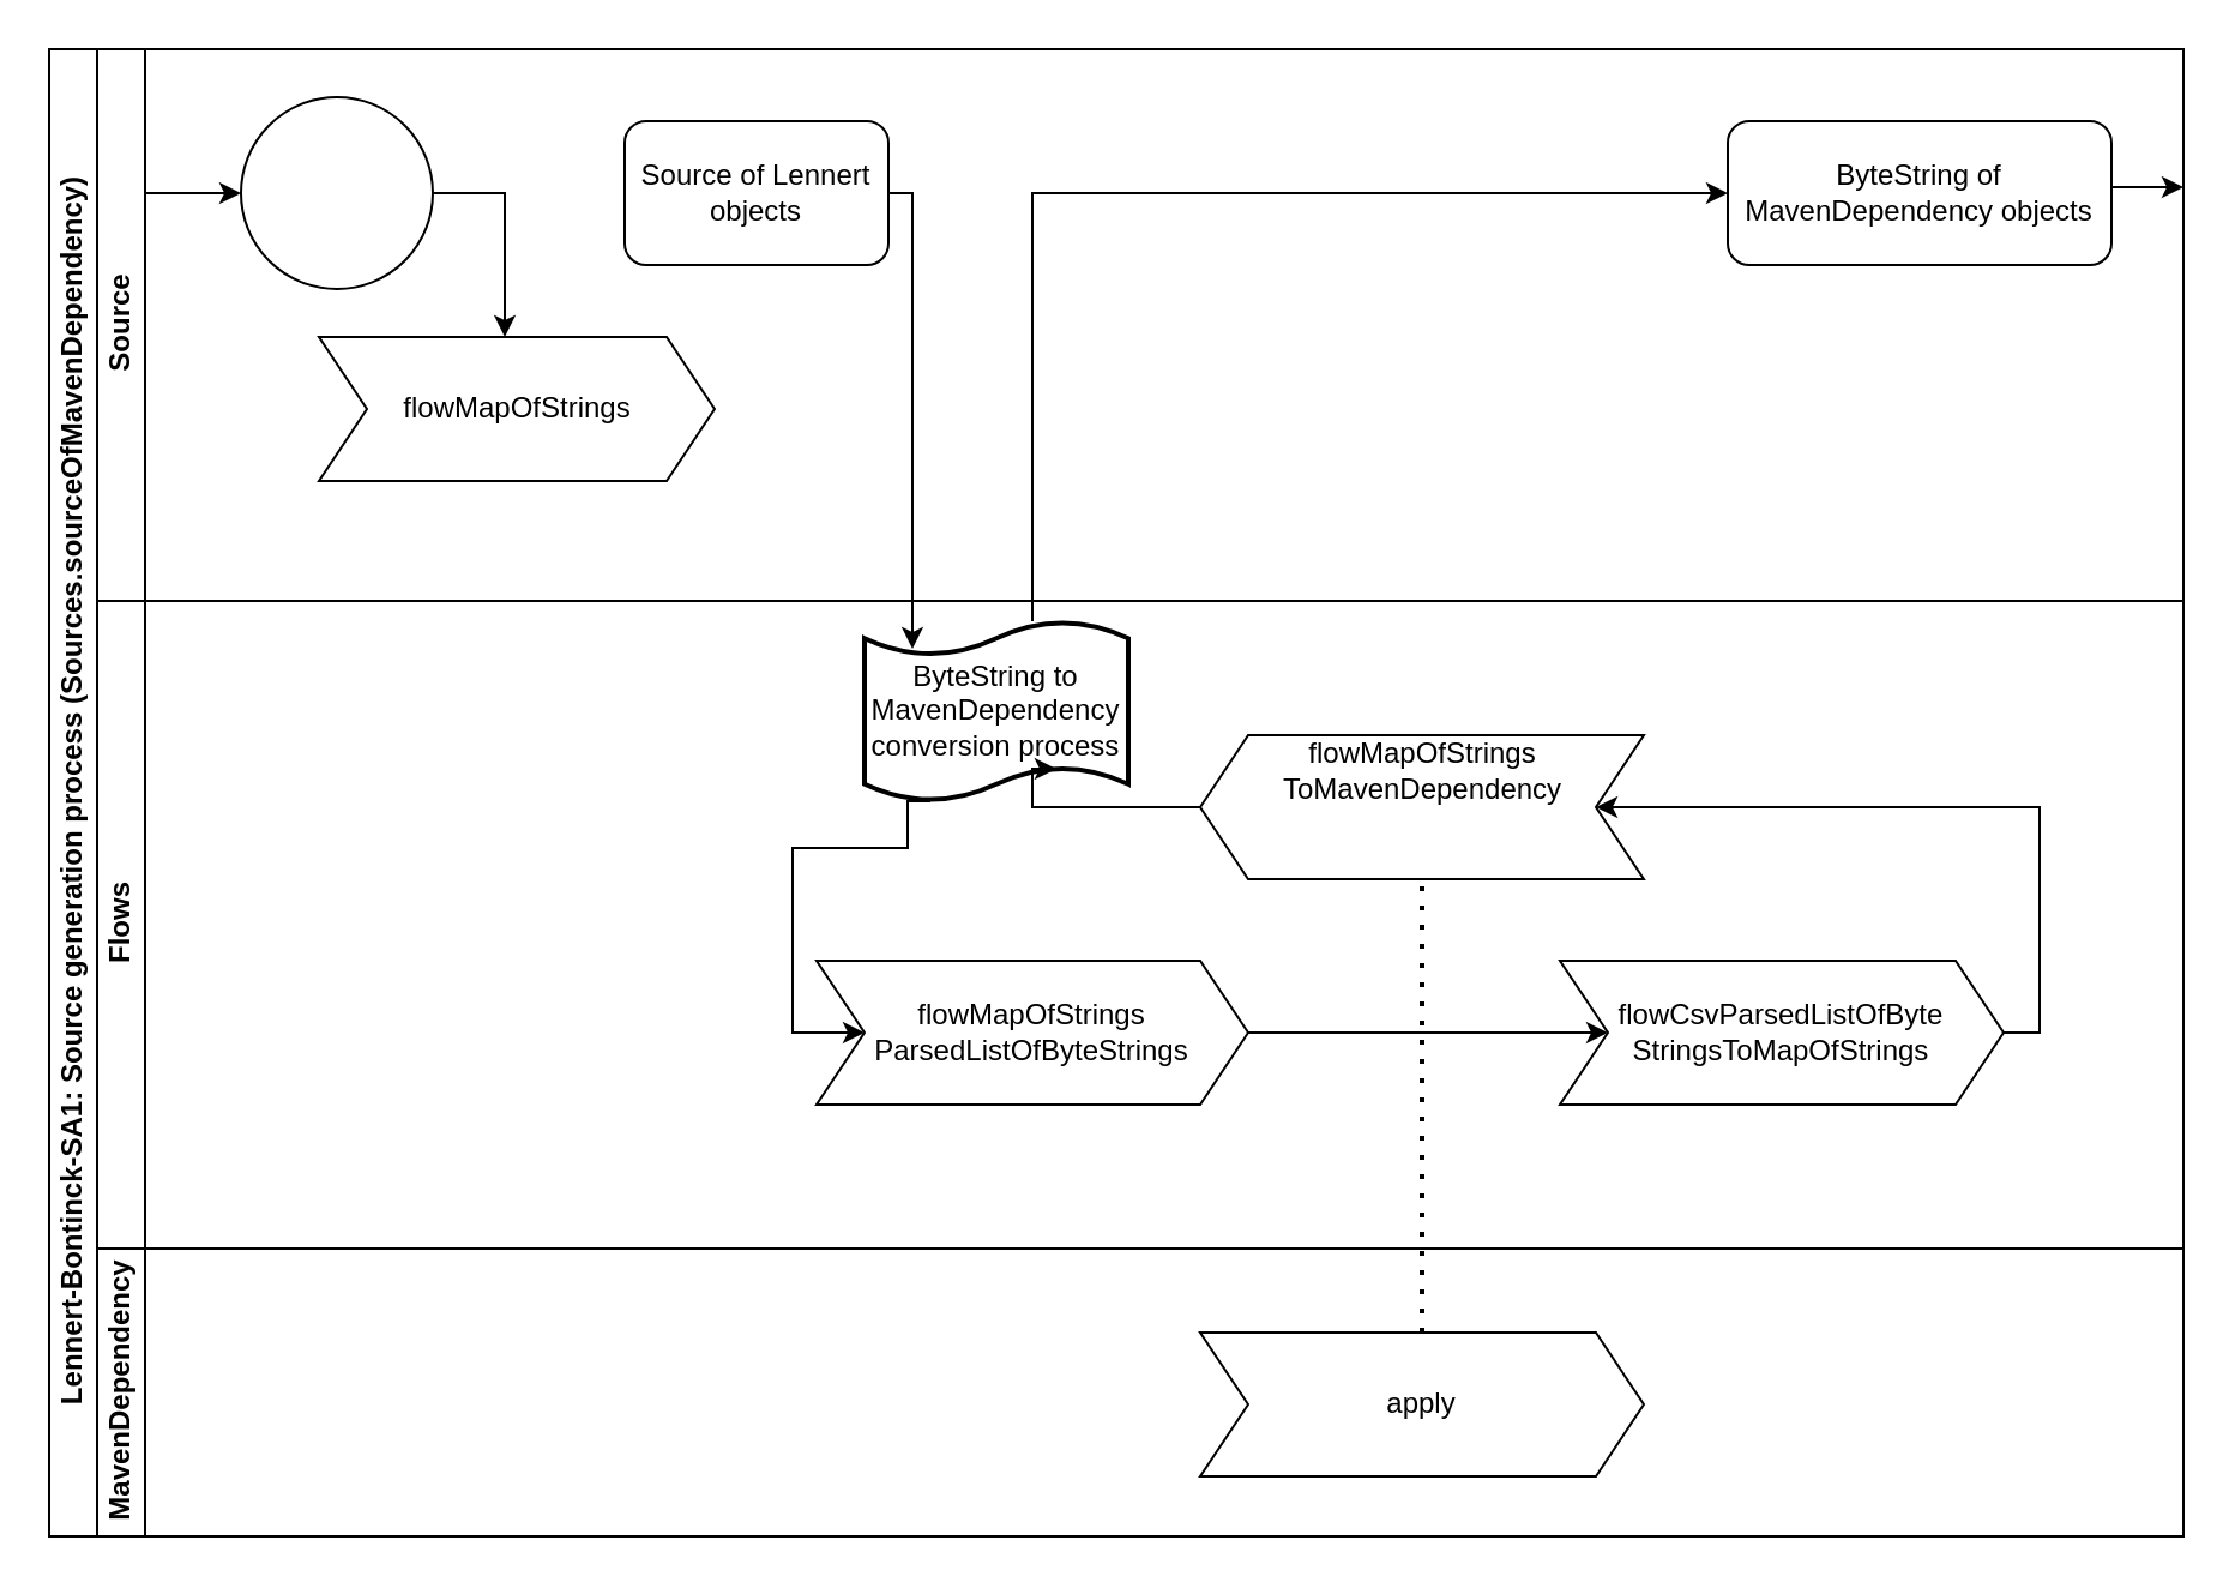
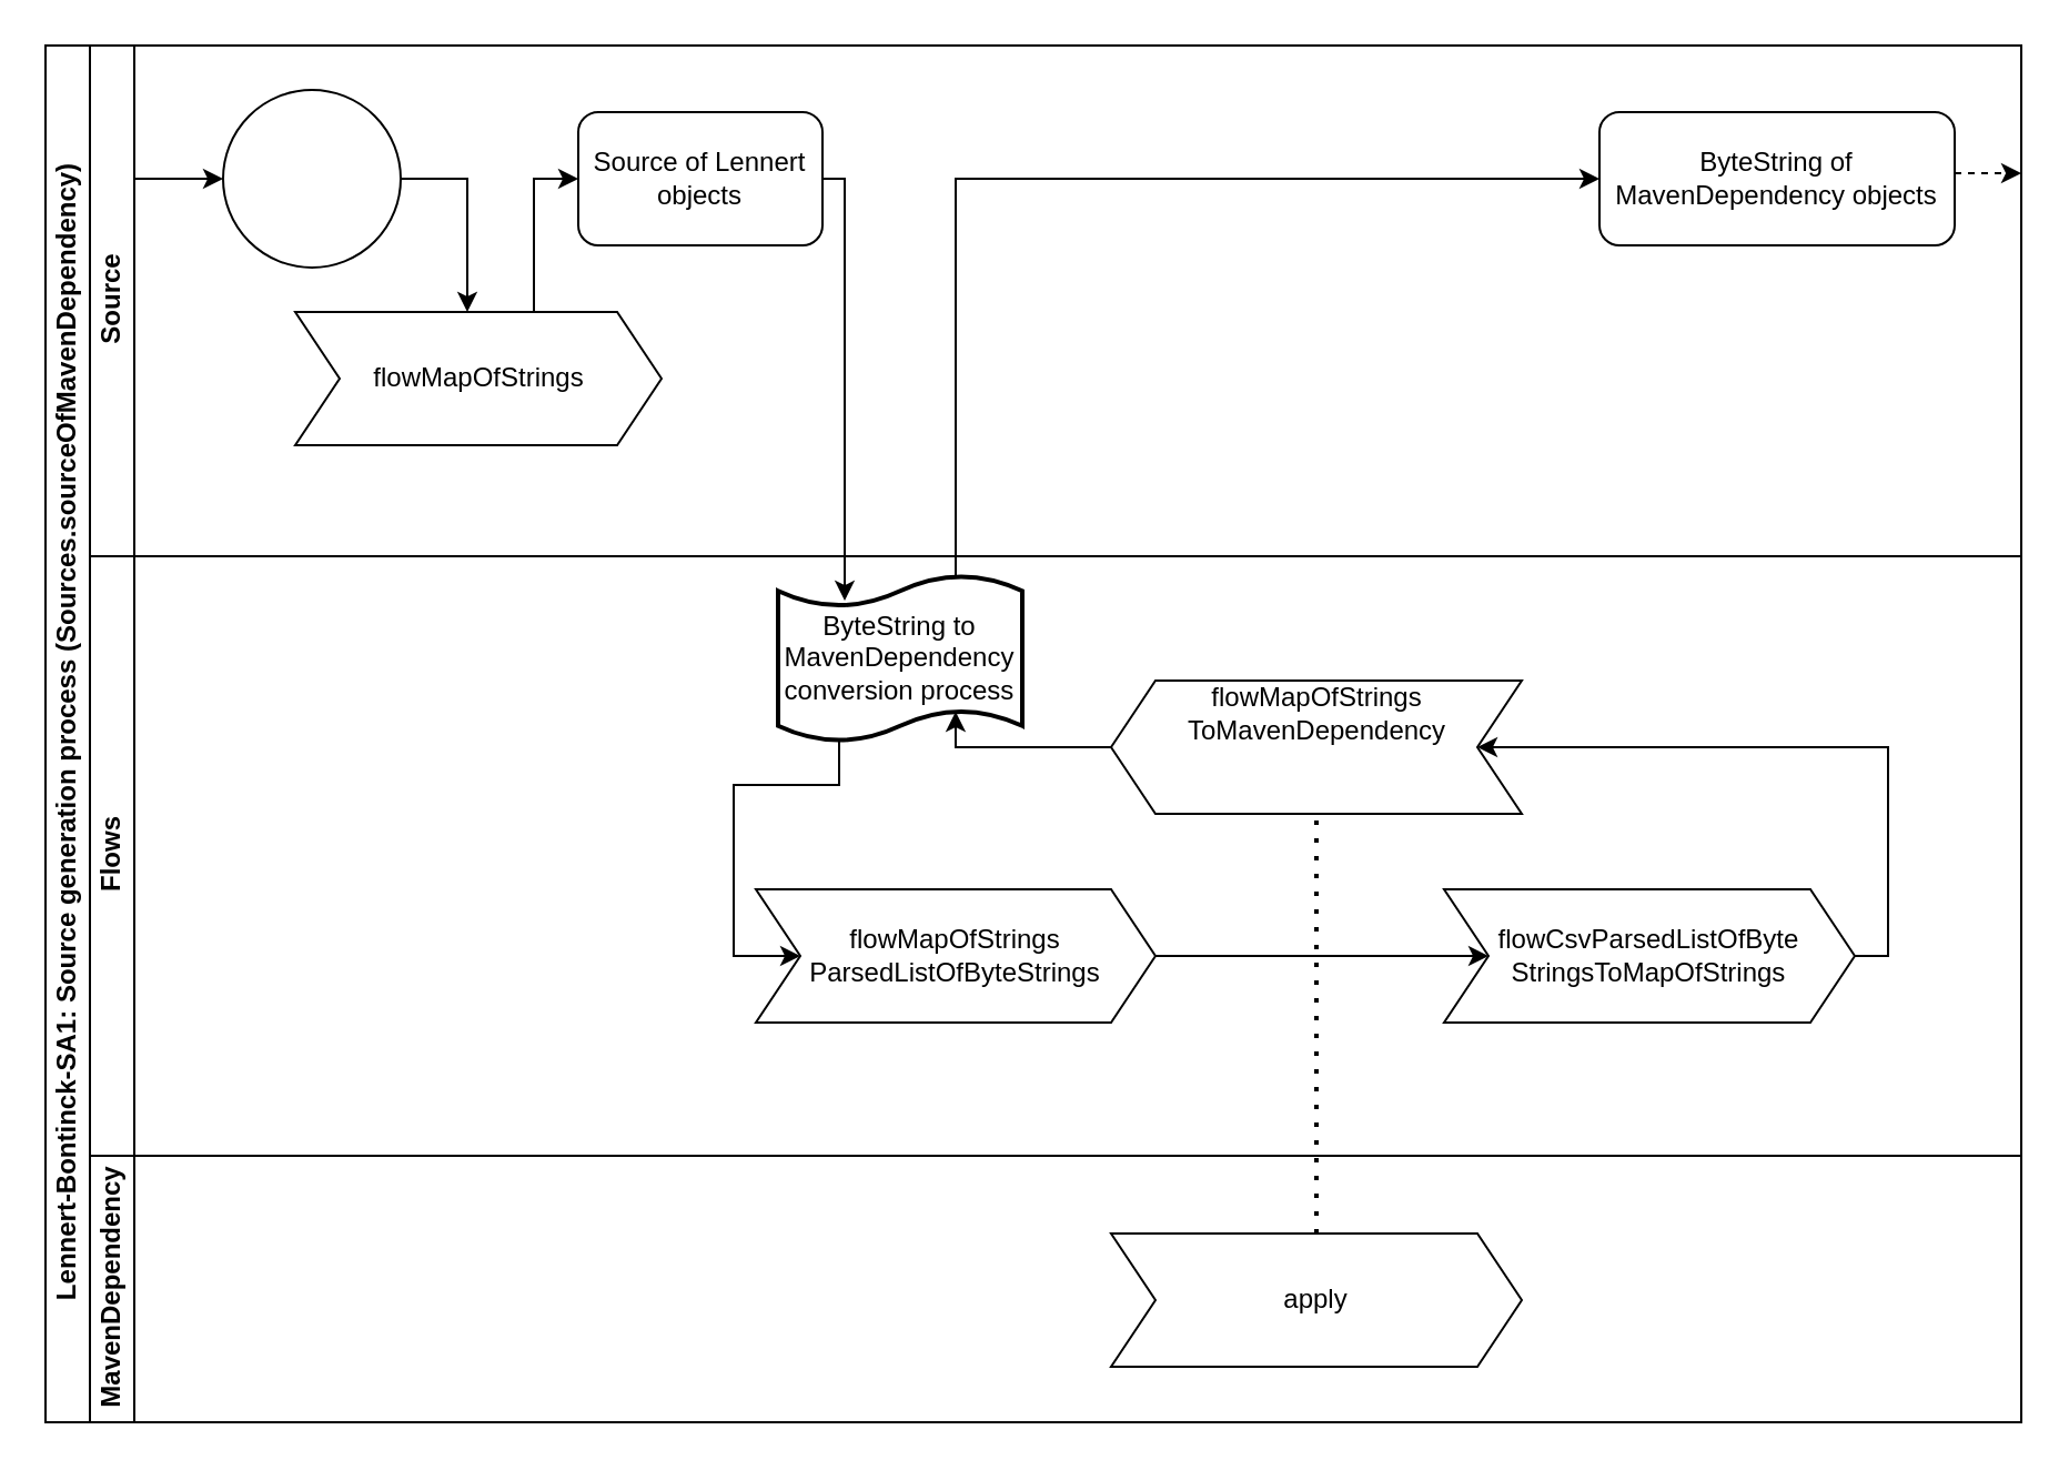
  <mxCell id="0" />
  <mxCell id="1" parent="0" />
  <mxCell id="2" value="Lennert-Bontinck-SA1: Source generation process (Sources.sourceOfMavenDependency)" style="swimlane;html=1;childLayout=stackLayout;resizeParent=1;resizeParentMax=0;horizontal=0;startSize=20;horizontalStack=0;" parent="1" vertex="1"><mxGeometry x="20" y="20" width="890" height="620" as="geometry" /></mxCell>
  <mxCell id="3" style="edgeStyle=orthogonalEdgeStyle;rounded=0;orthogonalLoop=1;jettySize=auto;html=1;" parent="2" source="6" edge="1"><mxGeometry relative="1" as="geometry"><mxPoint x="360" y="250" as="targetPoint" /><Array as="points"><mxPoint x="360" y="60" /></Array></mxGeometry></mxCell>
  <mxCell id="4" style="edgeStyle=orthogonalEdgeStyle;rounded=0;orthogonalLoop=1;jettySize=auto;html=1;entryX=0;entryY=0.5;entryDx=0;entryDy=0;" parent="2" source="17" target="8" edge="1"><mxGeometry relative="1" as="geometry"><Array as="points"><mxPoint x="410" y="60" /></Array></mxGeometry></mxCell>
  <mxCell id="5" value="Source" style="swimlane;html=1;startSize=20;horizontal=0;" parent="2" vertex="1"><mxGeometry x="20" width="870" height="230" as="geometry" /></mxCell>
  <mxCell id="6" value="Source of Lennert objects" style="rounded=1;whiteSpace=wrap;html=1;" parent="5" vertex="1"><mxGeometry x="220" y="30" width="110" height="60" as="geometry" /></mxCell>
- <mxCell id="7" style="edgeStyle=orthogonalEdgeStyle;rounded=0;orthogonalLoop=1;jettySize=auto;html=1;entryX=1;entryY=0.25;entryDx=0;entryDy=0;" parent="5" source="8" target="5" edge="1"><mxGeometry relative="1" as="geometry"><Array as="points"><mxPoint x="860" y="58" /></Array></mxGeometry></mxCell>
+ <mxCell id="7" style="edgeStyle=orthogonalEdgeStyle;rounded=0;orthogonalLoop=1;jettySize=auto;html=1;entryX=1;entryY=0.25;entryDx=0;entryDy=0;dashed=1;" parent="5" source="8" target="5" edge="1"><mxGeometry relative="1" as="geometry"><Array as="points"><mxPoint x="860" y="58" /></Array></mxGeometry></mxCell>
  <mxCell id="8" value="ByteString of MavenDependency objects" style="rounded=1;whiteSpace=wrap;html=1;" parent="5" vertex="1"><mxGeometry x="680" y="30" width="160" height="60" as="geometry" /></mxCell>
  <mxCell id="9" value="" style="ellipse;whiteSpace=wrap;html=1;aspect=fixed;fontSize=9;" parent="5" vertex="1"><mxGeometry x="60" y="20" width="80" height="80" as="geometry" /></mxCell>
  <mxCell id="10" value="" style="endArrow=classic;html=1;fontSize=9;entryX=0;entryY=0.5;entryDx=0;entryDy=0;" parent="5" target="9" edge="1"><mxGeometry width="50" height="50" relative="1" as="geometry"><mxPoint x="20" y="60" as="sourcePoint" /><mxPoint x="320" y="200" as="targetPoint" /></mxGeometry></mxCell>
  <mxCell id="11" value="&lt;br&gt;" style="text;html=1;strokeColor=none;fillColor=none;align=center;verticalAlign=middle;whiteSpace=wrap;rounded=0;fontSize=9;" parent="5" vertex="1"><mxGeometry x="155" y="190" width="40" height="20" as="geometry" /></mxCell>
+ <mxCell id="12" style="edgeStyle=orthogonalEdgeStyle;rounded=0;orthogonalLoop=1;jettySize=auto;html=1;entryX=0;entryY=0.5;entryDx=0;entryDy=0;" parent="5" source="13" target="6" edge="1"><mxGeometry relative="1" as="geometry"><Array as="points"><mxPoint x="200" y="60" /></Array></mxGeometry></mxCell>
  <mxCell id="13" value="flowMapOfStrings" style="shape=step;perimeter=stepPerimeter;whiteSpace=wrap;html=1;fixedSize=1;" parent="5" vertex="1"><mxGeometry x="92.5" y="120" width="165" height="60" as="geometry" /></mxCell>
  <mxCell id="14" value="" style="endArrow=classic;html=1;exitX=1;exitY=0.5;exitDx=0;exitDy=0;rounded=0;" parent="5" source="9" edge="1"><mxGeometry width="50" height="50" relative="1" as="geometry"><mxPoint x="420" y="310" as="sourcePoint" /><mxPoint x="170" y="120" as="targetPoint" /><Array as="points"><mxPoint x="170" y="60" /></Array></mxGeometry></mxCell>
  <mxCell id="15" value="Flows" style="swimlane;html=1;startSize=20;horizontal=0;" parent="2" vertex="1"><mxGeometry x="20" y="230" width="870" height="270" as="geometry" /></mxCell>
  <mxCell id="16" style="edgeStyle=orthogonalEdgeStyle;rounded=0;orthogonalLoop=1;jettySize=auto;html=1;exitX=0.25;exitY=1;exitDx=0;exitDy=0;exitPerimeter=0;entryX=0;entryY=0.5;entryDx=0;entryDy=0;" parent="15" source="17" target="19" edge="1"><mxGeometry relative="1" as="geometry"><Array as="points"><mxPoint x="338" y="103" /><mxPoint x="290" y="103" /><mxPoint x="290" y="180" /></Array></mxGeometry></mxCell>
- <mxCell id="17" value="ByteString to MavenDependency conversion process" style="shape=tape;whiteSpace=wrap;html=1;strokeWidth=2;size=0.19" parent="15" vertex="1"><mxGeometry x="320" y="8.5" width="110" height="75" as="geometry" /></mxCell>
+ <mxCell id="17" value="ByteString to MavenDependency conversion process" style="shape=tape;whiteSpace=wrap;html=1;strokeWidth=2;size=0.19" parent="15" vertex="1"><mxGeometry x="310" y="8.5" width="110" height="75" as="geometry" /></mxCell>
  <mxCell id="18" style="edgeStyle=orthogonalEdgeStyle;rounded=0;orthogonalLoop=1;jettySize=auto;html=1;entryX=0;entryY=0.5;entryDx=0;entryDy=0;" parent="15" source="19" target="21" edge="1"><mxGeometry relative="1" as="geometry" /></mxCell>
  <mxCell id="19" value="flowMapOfStrings&lt;br&gt;ParsedListOfByteStrings" style="shape=step;perimeter=stepPerimeter;whiteSpace=wrap;html=1;fixedSize=1;" parent="15" vertex="1"><mxGeometry x="300" y="150" width="180" height="60" as="geometry" /></mxCell>
  <mxCell id="20" style="edgeStyle=orthogonalEdgeStyle;rounded=0;orthogonalLoop=1;jettySize=auto;html=1;entryX=0;entryY=0.5;entryDx=0;entryDy=0;" parent="15" source="21" target="23" edge="1"><mxGeometry relative="1" as="geometry"><Array as="points"><mxPoint x="810" y="180" /><mxPoint x="810" y="86" /></Array><mxPoint x="610" y="90" as="targetPoint" /></mxGeometry></mxCell>
  <mxCell id="21" value="flowCsvParsedListOfByte&lt;br&gt;StringsToMapOfStrings" style="shape=step;perimeter=stepPerimeter;whiteSpace=wrap;html=1;fixedSize=1;" parent="15" vertex="1"><mxGeometry x="610" y="150" width="185" height="60" as="geometry" /></mxCell>
  <mxCell id="22" style="edgeStyle=orthogonalEdgeStyle;rounded=0;orthogonalLoop=1;jettySize=auto;html=1;entryX=0.727;entryY=0.82;entryDx=0;entryDy=0;entryPerimeter=0;" edge="1" parent="15" source="23" target="17"><mxGeometry relative="1" as="geometry"><Array as="points"><mxPoint x="390" y="86" /></Array></mxGeometry></mxCell>
  <mxCell id="23" value="" style="shape=step;perimeter=stepPerimeter;whiteSpace=wrap;html=1;fixedSize=1;rotation=-180;" vertex="1" parent="15"><mxGeometry x="460" y="56" width="185" height="60" as="geometry" /></mxCell>
  <mxCell id="24" value="flowMapOfStrings&lt;br&gt;ToMavenDependency" style="text;html=1;strokeColor=none;fillColor=none;align=center;verticalAlign=middle;whiteSpace=wrap;rounded=0;" vertex="1" parent="15"><mxGeometry x="532.5" y="61" width="40" height="20" as="geometry" /></mxCell>
  <mxCell id="25" value="MavenDependency" style="swimlane;html=1;startSize=20;horizontal=0;" parent="2" vertex="1"><mxGeometry x="20" y="500" width="870" height="120" as="geometry" /></mxCell>
  <mxCell id="26" value="apply" style="shape=step;perimeter=stepPerimeter;whiteSpace=wrap;html=1;fixedSize=1;" vertex="1" parent="25"><mxGeometry x="460" y="35" width="185" height="60" as="geometry" /></mxCell>
  <mxCell id="27" value="" style="endArrow=none;dashed=1;html=1;dashPattern=1 3;strokeWidth=2;entryX=0.5;entryY=0;entryDx=0;entryDy=0;" edge="1" parent="2" source="26" target="23"><mxGeometry width="50" height="50" relative="1" as="geometry"><mxPoint x="565" y="530" as="sourcePoint" /><mxPoint x="370" y="330" as="targetPoint" /></mxGeometry></mxCell>
